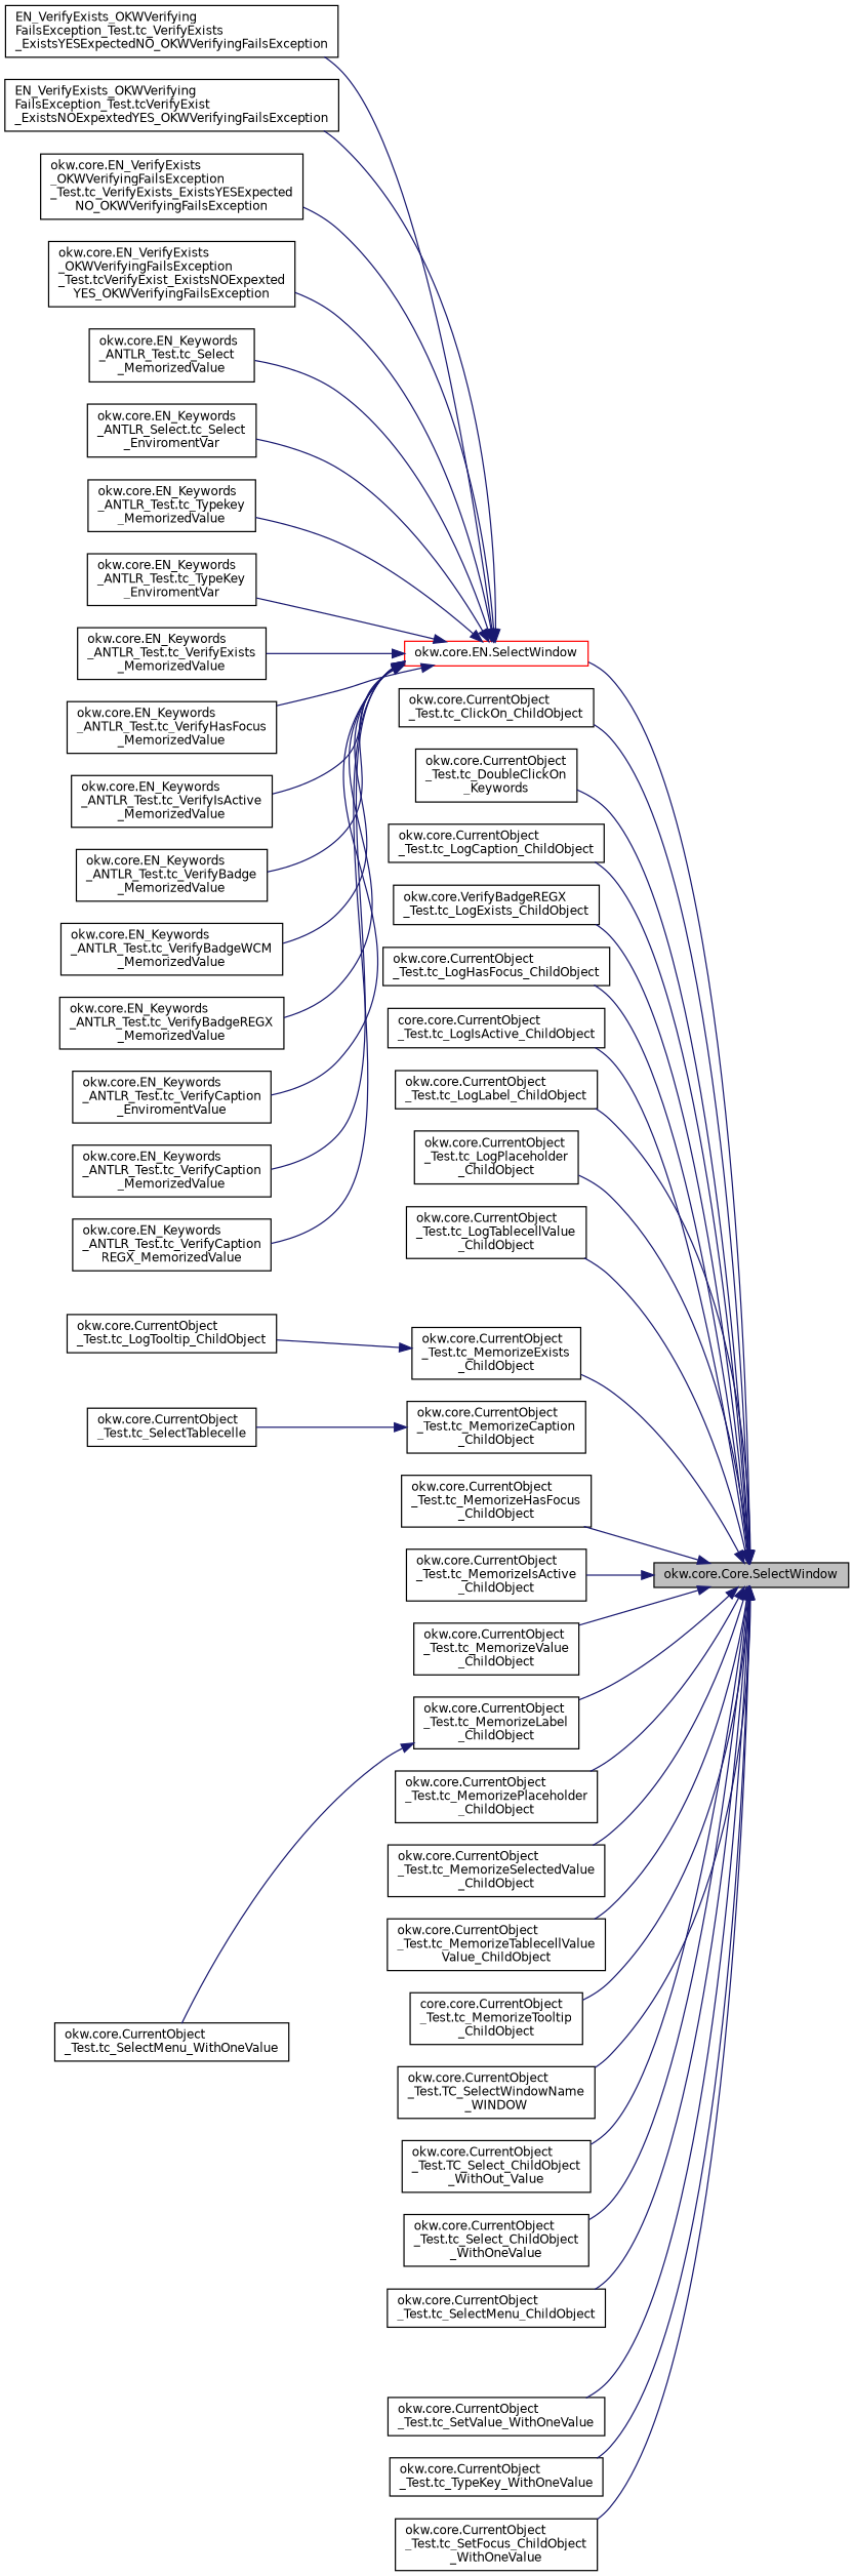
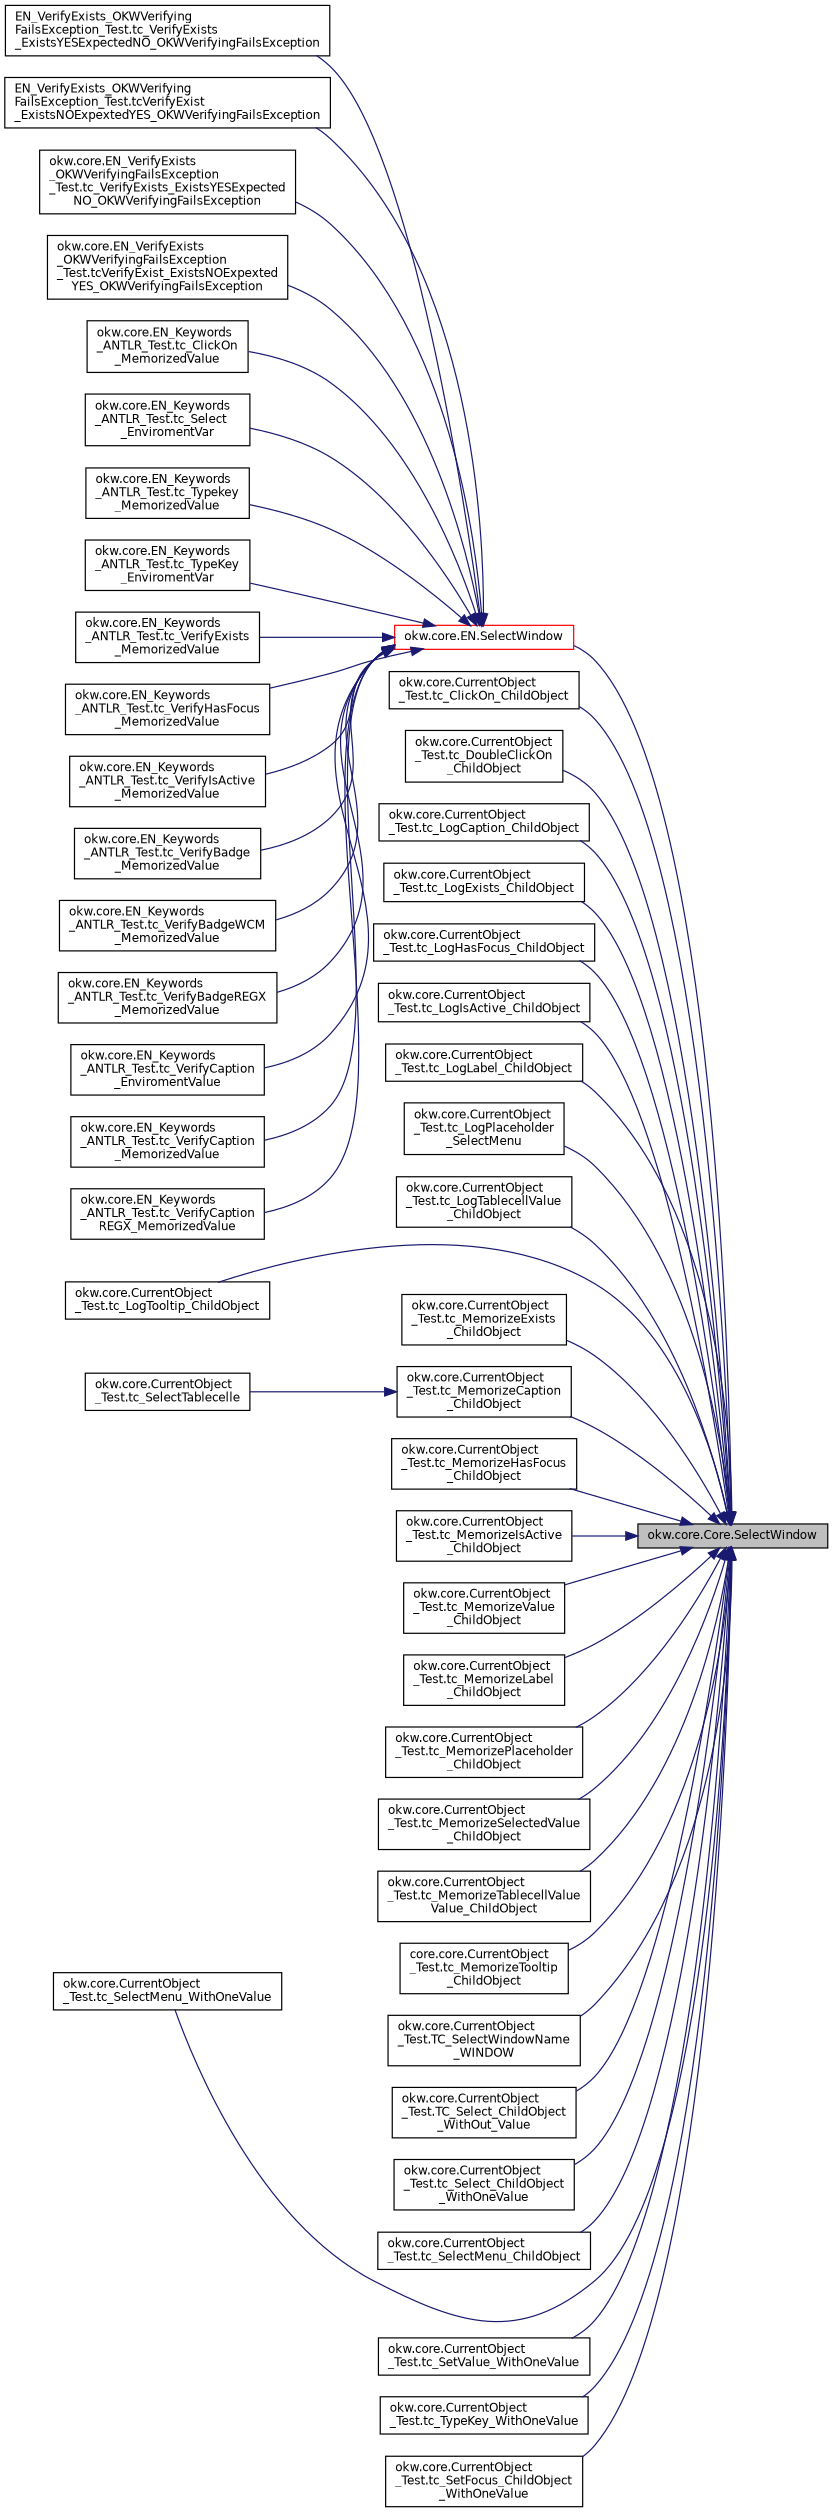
  digraph {
    rankdir=RL
    node [color=black fillcolor=white fontname=Helvetica fontsize=10 shape=record style=filled]
    edge [color=midnightblue dir=back fontname=Helvetica fontsize=10 labelfontname=Helvetica labelfontsize=10 style=solid]
    n1 [fillcolor=grey75 fontcolor=black height=0.2 label="okw.core.Core.SelectWindow" width=0.4]
    n2 [color=red height=0.2 label="okw.core.EN.SelectWindow" width=0.4]
    n3 [height=0.2 label="okw.core.CurrentObject\l_Test.tc_ClickOn_ChildObject" width=0.4]
-   n4 [height=0.2 label="okw.core.CurrentObject\l_Test.tc_DoubleClickOn\l_Keywords" width=0.4]
+   n4 [height=0.2 label="okw.core.CurrentObject\l_Test.tc_DoubleClickOn\l_ChildObject" width=0.4]
    n5 [height=0.2 label="okw.core.CurrentObject\l_Test.tc_LogCaption_ChildObject" width=0.4]
-   n6 [height=0.2 label="okw.core.VerifyBadgeREGX\l_Test.tc_LogExists_ChildObject" width=0.4]
+   n6 [height=0.2 label="okw.core.CurrentObject\l_Test.tc_LogExists_ChildObject" width=0.4]
    n7 [height=0.2 label="okw.core.CurrentObject\l_Test.tc_LogHasFocus_ChildObject" width=0.4]
-   n8 [height=0.2 label="core.core.CurrentObject\l_Test.tc_LogIsActive_ChildObject" width=0.4]
+   n8 [height=0.2 label="okw.core.CurrentObject\l_Test.tc_LogIsActive_ChildObject" width=0.4]
    n9 [height=0.2 label="okw.core.CurrentObject\l_Test.tc_LogLabel_ChildObject" width=0.4]
-   n10 [height=0.2 label="okw.core.CurrentObject\l_Test.tc_LogPlaceholder\l_ChildObject" width=0.4]
+   n10 [height=0.2 label="okw.core.CurrentObject\l_Test.tc_LogPlaceholder\l_SelectMenu" width=0.4]
    n11 [height=0.2 label="okw.core.CurrentObject\l_Test.tc_LogTablecellValue\l_ChildObject" width=0.4]
    n12 [height=0.2 label="okw.core.CurrentObject\l_Test.tc_LogTooltip_ChildObject" width=0.4]
    n13 [height=0.2 label="okw.core.CurrentObject\l_Test.tc_MemorizeCaption\l_ChildObject" width=0.4]
    n14 [height=0.2 label="okw.core.CurrentObject\l_Test.tc_MemorizeExists\l_ChildObject" width=0.4]
    n15 [height=0.2 label="okw.core.CurrentObject\l_Test.tc_MemorizeHasFocus\l_ChildObject" width=0.4]
    n16 [height=0.2 label="okw.core.CurrentObject\l_Test.tc_MemorizeIsActive\l_ChildObject" width=0.4]
    n17 [height=0.2 label="okw.core.CurrentObject\l_Test.tc_MemorizeValue\l_ChildObject" width=0.4]
    n18 [height=0.2 label="okw.core.CurrentObject\l_Test.tc_MemorizeLabel\l_ChildObject" width=0.4]
    n19 [height=0.2 label="okw.core.CurrentObject\l_Test.tc_MemorizePlaceholder\l_ChildObject" width=0.4]
    n20 [height=0.2 label="okw.core.CurrentObject\l_Test.tc_MemorizeSelectedValue\l_ChildObject" width=0.4]
    n21 [height=0.2 label="okw.core.CurrentObject\l_Test.tc_MemorizeTablecellValue\lValue_ChildObject" width=0.4]
    n22 [height=0.2 label="core.core.CurrentObject\l_Test.tc_MemorizeTooltip\l_ChildObject" width=0.4]
    n23 [height=0.2 label="okw.core.CurrentObject\l_Test.TC_SelectWindowName\l_WINDOW" width=0.4]
    n24 [height=0.2 label="okw.core.CurrentObject\l_Test.TC_Select_ChildObject\l_WithOut_Value" width=0.4]
    n25 [height=0.2 label="okw.core.CurrentObject\l_Test.tc_Select_ChildObject\l_WithOneValue" width=0.4]
    n26 [height=0.2 label="okw.core.CurrentObject\l_Test.tc_SelectMenu_ChildObject" width=0.4]
    n27 [height=0.2 label="okw.core.CurrentObject\l_Test.tc_SelectMenu_WithOneValue" width=0.4]
    n28 [height=0.2 label="okw.core.CurrentObject\l_Test.tc_SetValue_WithOneValue" width=0.4]
    n29 [height=0.2 label="okw.core.CurrentObject\l_Test.tc_TypeKey_WithOneValue" width=0.4]
    n30 [height=0.2 label="okw.core.CurrentObject\l_Test.tc_SetFocus_ChildObject\l_WithOneValue" width=0.4]
    n31 [height=0.2 label="EN_VerifyExists_OKWVerifying\lFailsException_Test.tc_VerifyExists\l_ExistsYESExpectedNO_OKWVerifyingFailsException" width=0.4]
    n32 [height=0.2 label="EN_VerifyExists_OKWVerifying\lFailsException_Test.tcVerifyExist\l_ExistsNOExpextedYES_OKWVerifyingFailsException" width=0.4]
    n33 [height=0.2 label="okw.core.EN_VerifyExists\l_OKWVerifyingFailsException\l_Test.tc_VerifyExists_ExistsYESExpected\lNO_OKWVerifyingFailsException" width=0.4]
    n34 [height=0.2 label="okw.core.EN_VerifyExists\l_OKWVerifyingFailsException\l_Test.tcVerifyExist_ExistsNOExpexted\lYES_OKWVerifyingFailsException" width=0.4]
-   n35 [height=0.2 label="okw.core.EN_Keywords\l_ANTLR_Test.tc_Select\l_MemorizedValue" width=0.4]
-   n36 [height=0.2 label="okw.core.EN_Keywords\l_ANTLR_Select.tc_Select\l_EnviromentVar" width=0.4]
+   n35 [height=0.2 label="okw.core.EN_Keywords\l_ANTLR_Test.tc_ClickOn\l_MemorizedValue" width=0.4]
+   n36 [height=0.2 label="okw.core.EN_Keywords\l_ANTLR_Test.tc_Select\l_EnviromentVar" width=0.4]
    n37 [height=0.2 label="okw.core.EN_Keywords\l_ANTLR_Test.tc_Typekey\l_MemorizedValue" width=0.4]
    n38 [height=0.2 label="okw.core.EN_Keywords\l_ANTLR_Test.tc_TypeKey\l_EnviromentVar" width=0.4]
    n39 [height=0.2 label="okw.core.EN_Keywords\l_ANTLR_Test.tc_VerifyExists\l_MemorizedValue" width=0.4]
    n40 [height=0.2 label="okw.core.EN_Keywords\l_ANTLR_Test.tc_VerifyHasFocus\l_MemorizedValue" width=0.4]
    n41 [height=0.2 label="okw.core.EN_Keywords\l_ANTLR_Test.tc_VerifyIsActive\l_MemorizedValue" width=0.4]
    n42 [height=0.2 label="okw.core.EN_Keywords\l_ANTLR_Test.tc_VerifyBadge\l_MemorizedValue" width=0.4]
    n43 [height=0.2 label="okw.core.EN_Keywords\l_ANTLR_Test.tc_VerifyBadgeWCM\l_MemorizedValue" width=0.4]
    n44 [height=0.2 label="okw.core.EN_Keywords\l_ANTLR_Test.tc_VerifyBadgeREGX\l_MemorizedValue" width=0.4]
    n45 [height=0.2 label="okw.core.EN_Keywords\l_ANTLR_Test.tc_VerifyCaption\l_EnviromentValue" width=0.4]
    n46 [height=0.2 label="okw.core.EN_Keywords\l_ANTLR_Test.tc_VerifyCaption\l_MemorizedValue" width=0.4]
    n47 [height=0.2 label="okw.core.EN_Keywords\l_ANTLR_Test.tc_VerifyCaption\lREGX_MemorizedValue" width=0.4]
    n48 [height=0.2 label="okw.core.CurrentObject\l_Test.tc_SelectTablecelle" width=0.4]
    n1 -> n2
    n1 -> n3
    n1 -> n4
    n1 -> n5
    n1 -> n6
    n1 -> n7
    n1 -> n8
    n1 -> n9
    n1 -> n10
    n1 -> n11
-   n14 -> n12
+   n1 -> n12
+   n1 -> n13
    n1 -> n14
    n1 -> n15
    n1 -> n16
    n1 -> n17
    n1 -> n18
    n1 -> n19
    n1 -> n20
    n1 -> n21
    n1 -> n22
    n1 -> n23
    n1 -> n24
    n1 -> n25
    n1 -> n26
-   n18 -> n27
+   n1 -> n27
    n1 -> n28
    n1 -> n29
    n1 -> n30
    n2 -> n31
    n2 -> n32
    n2 -> n33
    n2 -> n34
    n2 -> n35
    n2 -> n36
    n2 -> n37
    n2 -> n38
    n2 -> n39
    n2 -> n40
    n2 -> n41
    n2 -> n42
    n2 -> n43
    n2 -> n44
    n2 -> n45
    n2 -> n46
    n2 -> n47
    n13 -> n48
  }
